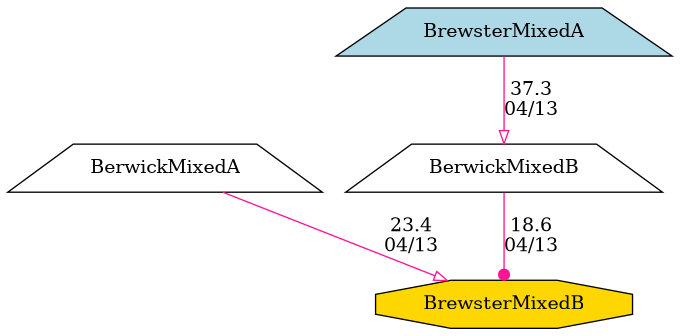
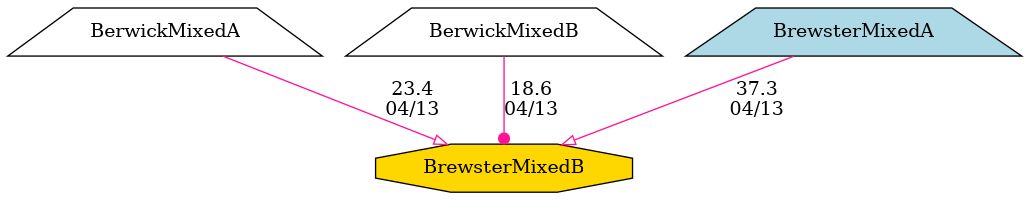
  digraph {
    node [fillcolor=white shape=trapezium style=filled]
    edge [arrowhead=onormal color=deeppink random=random]
    BrewsterMixedB [fillcolor=gold shape=octagon]
    BerwickMixedA
    BerwickMixedB
    BrewsterMixedA [fillcolor=lightblue]
    BerwickMixedA -> BrewsterMixedB [label="23.4\n04/13" weight=77]
    BerwickMixedB -> BrewsterMixedB [arrowhead=dot label="18.6\n04/13" weight=82]
-   BrewsterMixedA -> BerwickMixedB [label="37.3\n04/13" weight=63]
+   BrewsterMixedA -> BrewsterMixedB [label="37.3\n04/13" weight=63]
  }
